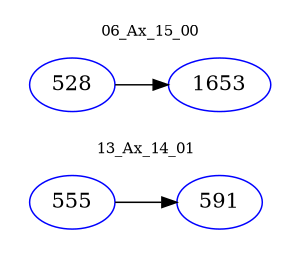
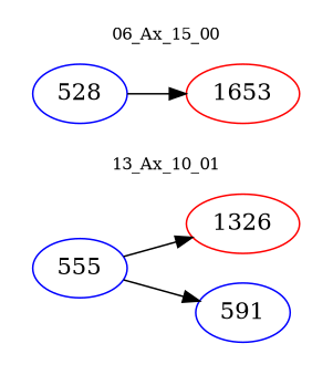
  digraph {
    rankdir=LR
    node [color=blue]
    edge [color=black]
    n1 [label=555]
    n2 [label=591]
+   n3 [color=red label=1326]
    n4 [label=528]
-   n5 [label=1653]
+   n5 [color=red label=1653]
    subgraph cluster_1 {
      color=white
      fontsize=10
-     label="13_Ax_14_01"
+     label="13_Ax_10_01"
      n1
      n2
+     n3
    }
    subgraph cluster_2 {
      color=white
      fontsize=10
      label="06_Ax_15_00"
      n4
      n5
    }
    n1 -> n2
+   n1 -> n3
    n4 -> n5
  }
